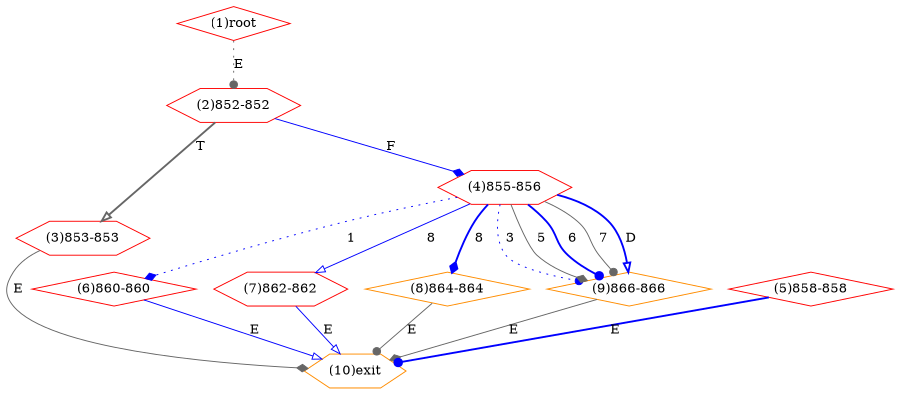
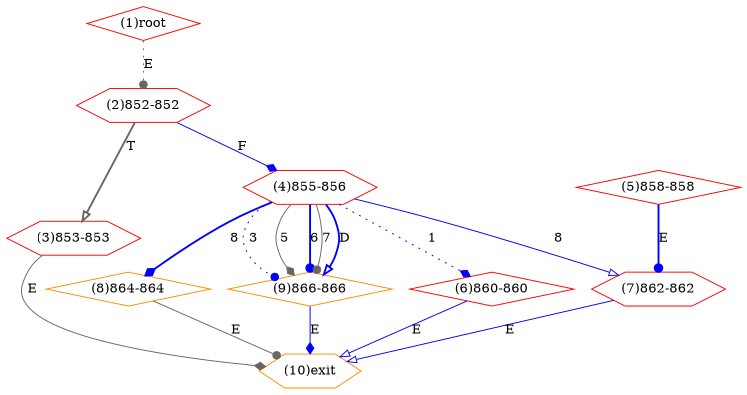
  digraph {
    node [color=red shape=diamond]
    edge [arrowhead=dot color=blue style=solid]
    n1 [label="(1)root"]
    n2 [label="(2)852-852" shape=hexagon]
    n3 [label="(3)853-853" shape=hexagon]
    n4 [label="(4)855-856" shape=hexagon]
    n5 [color=darkorange label="(10)exit" shape=hexagon]
    n6 [label="(6)860-860"]
    n7 [label="(7)862-862" shape=hexagon]
    n8 [color=darkorange label="(8)864-864"]
    n9 [color=darkorange label="(9)866-866"]
    n10 [label="(5)858-858"]
    n1 -> n2 [color=gray40 label=E style=dotted]
    n2 -> n3 [arrowhead=onormal color=gray40 label=T style=bold]
    n2 -> n4 [arrowhead=diamond label=F]
    n3 -> n5 [arrowhead=diamond color=gray40 label=E]
    n4 -> n6 [arrowhead=diamond label=1 style=dotted]
    n4 -> n7 [arrowhead=onormal label=8]
    n4 -> n8 [arrowhead=diamond label=8 style=bold]
    n4 -> n9 [label=3 style=dotted]
    n4 -> n9 [arrowhead=diamond color=gray40 label=5]
    n4 -> n9 [label=6 style=bold]
    n4 -> n9 [color=gray40 label=7]
    n4 -> n9 [arrowhead=onormal label=D style=bold]
    n6 -> n5 [arrowhead=onormal label=E]
    n7 -> n5 [arrowhead=onormal label=E]
    n8 -> n5 [color=gray40 label=E]
-   n9 -> n5 [arrowhead=diamond color=gray40 label=E]
-   n10 -> n5 [label=E style=bold]
+   n9 -> n5 [arrowhead=diamond label=E]
+   n10 -> n7 [label=E style=bold]
  }
